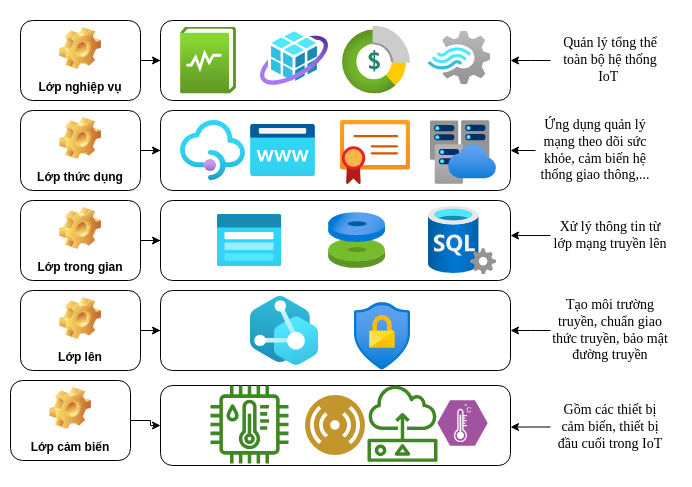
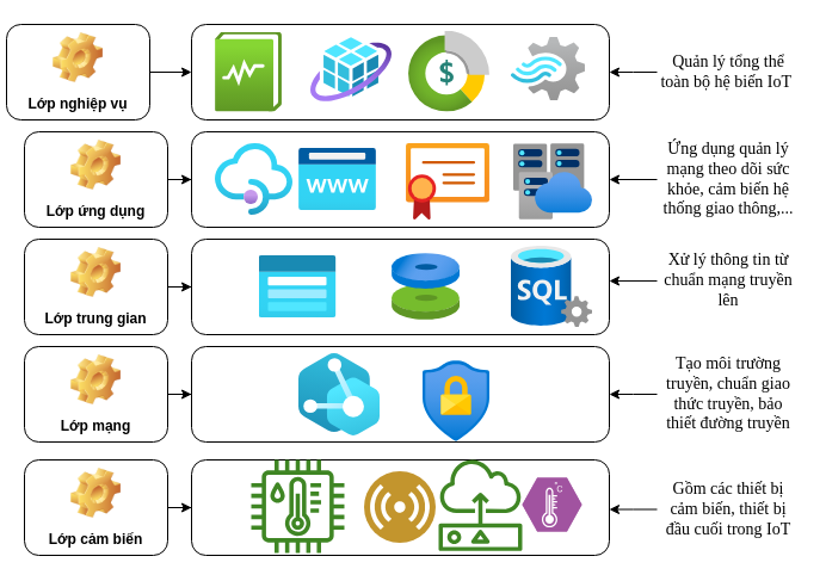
  <mxCell id="0" />
  <mxCell id="1" parent="0" />
  <mxCell id="2" value="" style="edgeStyle=orthogonalEdgeStyle;rounded=0;orthogonalLoop=1;jettySize=auto;html=1;" edge="1" parent="1" source="3" target="13"><mxGeometry relative="1" as="geometry" /></mxCell>
- <mxCell id="3" value="Lớp thức dụng" style="label;whiteSpace=wrap;html=1;align=center;verticalAlign=bottom;spacingLeft=0;spacingBottom=4;imageAlign=center;imageVerticalAlign=top;image=img/clipart/Gear_128x128.png" vertex="1" parent="1"><mxGeometry x="20" y="110" width="120" height="80" as="geometry" /></mxCell>
+ <mxCell id="3" value="Lớp ứng dụng" style="label;whiteSpace=wrap;html=1;align=center;verticalAlign=bottom;spacingLeft=0;spacingBottom=4;imageAlign=center;imageVerticalAlign=top;image=img/clipart/Gear_128x128.png" vertex="1" parent="1"><mxGeometry x="20" y="110" width="120" height="80" as="geometry" /></mxCell>
  <mxCell id="4" value="" style="edgeStyle=orthogonalEdgeStyle;rounded=0;orthogonalLoop=1;jettySize=auto;html=1;" edge="1" parent="1" source="5" target="12"><mxGeometry relative="1" as="geometry" /></mxCell>
- <mxCell id="5" value="Lớp nghiệp vụ" style="label;whiteSpace=wrap;html=1;align=center;verticalAlign=bottom;spacingLeft=0;spacingBottom=4;imageAlign=center;imageVerticalAlign=top;image=img/clipart/Gear_128x128.png" vertex="1" parent="1"><mxGeometry x="20" y="20" width="120" height="80" as="geometry" /></mxCell>
+ <mxCell id="5" value="Lớp nghiệp vụ" style="label;whiteSpace=wrap;html=1;align=center;verticalAlign=bottom;spacingLeft=0;spacingBottom=4;imageAlign=center;imageVerticalAlign=top;image=img/clipart/Gear_128x128.png" vertex="1" parent="1"><mxGeometry x="5" y="20" width="120" height="80" as="geometry" /></mxCell>
  <mxCell id="6" value="" style="edgeStyle=orthogonalEdgeStyle;rounded=0;orthogonalLoop=1;jettySize=auto;html=1;" edge="1" parent="1" source="7" target="17"><mxGeometry relative="1" as="geometry" /></mxCell>
- <mxCell id="7" value="Lớp trong gian" style="label;whiteSpace=wrap;html=1;align=center;verticalAlign=bottom;spacingLeft=0;spacingBottom=4;imageAlign=center;imageVerticalAlign=top;image=img/clipart/Gear_128x128.png" vertex="1" parent="1"><mxGeometry x="20" y="200" width="120" height="80" as="geometry" /></mxCell>
+ <mxCell id="7" value="Lớp trung gian" style="label;whiteSpace=wrap;html=1;align=center;verticalAlign=bottom;spacingLeft=0;spacingBottom=4;imageAlign=center;imageVerticalAlign=top;image=img/clipart/Gear_128x128.png" vertex="1" parent="1"><mxGeometry x="20" y="200" width="120" height="80" as="geometry" /></mxCell>
  <mxCell id="8" value="" style="edgeStyle=orthogonalEdgeStyle;rounded=0;orthogonalLoop=1;jettySize=auto;html=1;" edge="1" parent="1" source="9" target="21"><mxGeometry relative="1" as="geometry" /></mxCell>
- <mxCell id="9" value="Lớp lên" style="label;whiteSpace=wrap;html=1;align=center;verticalAlign=bottom;spacingLeft=0;spacingBottom=4;imageAlign=center;imageVerticalAlign=top;image=img/clipart/Gear_128x128.png" vertex="1" parent="1"><mxGeometry x="20" y="290" width="120" height="80" as="geometry" /></mxCell>
+ <mxCell id="9" value="Lớp mạng" style="label;whiteSpace=wrap;html=1;align=center;verticalAlign=bottom;spacingLeft=0;spacingBottom=4;imageAlign=center;imageVerticalAlign=top;image=img/clipart/Gear_128x128.png" vertex="1" parent="1"><mxGeometry x="20" y="290" width="120" height="80" as="geometry" /></mxCell>
  <mxCell id="10" value="" style="edgeStyle=orthogonalEdgeStyle;rounded=0;orthogonalLoop=1;jettySize=auto;html=1;" edge="1" parent="1" source="11" target="24"><mxGeometry relative="1" as="geometry" /></mxCell>
- <mxCell id="11" value="Lớp cảm biến" style="label;whiteSpace=wrap;html=1;align=center;verticalAlign=bottom;spacingLeft=0;spacingBottom=4;imageAlign=center;imageVerticalAlign=top;image=img/clipart/Gear_128x128.png" vertex="1" parent="1"><mxGeometry x="10" y="380" width="120" height="80" as="geometry" /></mxCell>
+ <mxCell id="11" value="Lớp cảm biến" style="label;whiteSpace=wrap;html=1;align=center;verticalAlign=bottom;spacingLeft=0;spacingBottom=4;imageAlign=center;imageVerticalAlign=top;image=img/clipart/Gear_128x128.png" vertex="1" parent="1"><mxGeometry x="20" y="385" width="120" height="80" as="geometry" /></mxCell>
  <mxCell id="12" value="" style="whiteSpace=wrap;html=1;verticalAlign=bottom;fontStyle=1;spacing=2;spacingLeft=0;rounded=1;spacingBottom=4;" vertex="1" parent="1"><mxGeometry x="160" y="20" width="350" height="80" as="geometry" /></mxCell>
  <mxCell id="13" value="" style="whiteSpace=wrap;html=1;verticalAlign=bottom;fontStyle=1;spacing=2;spacingLeft=0;rounded=1;spacingBottom=4;" vertex="1" parent="1"><mxGeometry x="160" y="110" width="350" height="80" as="geometry" /></mxCell>
  <mxCell id="14" value="" style="aspect=fixed;html=1;points=[];align=center;image;fontSize=12;image=img/lib/azure2/app_services/API_Management_Services.svg;" vertex="1" parent="1"><mxGeometry x="180" y="120" width="65" height="60" as="geometry" /></mxCell>
  <mxCell id="15" value="" style="aspect=fixed;html=1;points=[];align=center;image;fontSize=12;image=img/lib/azure2/app_services/App_Service_Domains.svg;" vertex="1" parent="1"><mxGeometry x="250" y="124" width="65" height="52" as="geometry" /></mxCell>
  <mxCell id="16" value="" style="aspect=fixed;html=1;points=[];align=center;image;fontSize=12;image=img/lib/azure2/app_services/App_Service_Certificates.svg;" vertex="1" parent="1"><mxGeometry x="340" y="120" width="70" height="64" as="geometry" /></mxCell>
  <mxCell id="17" value="" style="whiteSpace=wrap;html=1;verticalAlign=bottom;fontStyle=1;spacing=2;spacingLeft=0;rounded=1;spacingBottom=4;" vertex="1" parent="1"><mxGeometry x="160" y="200" width="350" height="80" as="geometry" /></mxCell>
  <mxCell id="18" value="" style="aspect=fixed;html=1;points=[];align=center;image;fontSize=12;image=img/lib/azure2/databases/SQL_Server.svg;" vertex="1" parent="1"><mxGeometry x="428" y="206" width="68" height="68" as="geometry" /></mxCell>
  <mxCell id="19" value="" style="aspect=fixed;html=1;points=[];align=center;image;fontSize=12;image=img/lib/azure2/compute/Disks.svg;" vertex="1" parent="1"><mxGeometry x="328" y="212" width="57.0" height="56.0" as="geometry" /></mxCell>
  <mxCell id="20" value="" style="aspect=fixed;html=1;points=[];align=center;image;fontSize=12;image=img/lib/azure2/databases/Virtual_Clusters.svg;" vertex="1" parent="1"><mxGeometry x="430" y="120" width="66" height="64" as="geometry" /></mxCell>
  <mxCell id="21" value="" style="whiteSpace=wrap;html=1;verticalAlign=bottom;fontStyle=1;spacing=2;spacingLeft=0;rounded=1;spacingBottom=4;" vertex="1" parent="1"><mxGeometry x="160" y="290" width="350" height="80" as="geometry" /></mxCell>
  <mxCell id="22" value="" style="aspect=fixed;html=1;points=[];align=center;image;fontSize=12;image=img/lib/azure2/security/Conditional_Access.svg;" vertex="1" parent="1"><mxGeometry x="354" y="302" width="56.0" height="68" as="geometry" /></mxCell>
  <mxCell id="23" value="" style="aspect=fixed;html=1;points=[];align=center;image;fontSize=12;image=img/lib/azure2/internet_of_things/Digital_Twins.svg;" vertex="1" parent="1"><mxGeometry x="250" y="296" width="68" height="69" as="geometry" /></mxCell>
  <mxCell id="24" value="" style="whiteSpace=wrap;html=1;verticalAlign=bottom;fontStyle=1;spacing=2;spacingLeft=0;rounded=1;spacingBottom=4;" vertex="1" parent="1"><mxGeometry x="160" y="385" width="350" height="80" as="geometry" /></mxCell>
  <mxCell id="25" value="" style="verticalLabelPosition=bottom;sketch=0;html=1;fillColor=#A153A0;strokeColor=#ffffff;verticalAlign=top;align=center;points=[[0,0.5,0],[0.125,0.25,0],[0.25,0,0],[0.5,0,0],[0.75,0,0],[0.875,0.25,0],[1,0.5,0],[0.875,0.75,0],[0.75,1,0],[0.5,1,0],[0.125,0.75,0]];pointerEvents=1;shape=mxgraph.cisco_safe.compositeIcon;bgIcon=mxgraph.cisco_safe.design.blank_device;resIcon=mxgraph.cisco_safe.design.sensor;" vertex="1" parent="1"><mxGeometry x="437" y="400" width="50" height="45" as="geometry" /></mxCell>
  <mxCell id="26" value="" style="aspect=fixed;perimeter=ellipsePerimeter;html=1;align=center;shadow=0;dashed=0;fontColor=#4277BB;labelBackgroundColor=#ffffff;fontSize=12;spacingTop=3;image;image=img/lib/ibm/users/sensor.svg;" vertex="1" parent="1"><mxGeometry x="305" y="395" width="60" height="60" as="geometry" /></mxCell>
  <mxCell id="27" value="" style="sketch=0;outlineConnect=0;fontColor=#232F3E;gradientColor=none;fillColor=#3F8624;strokeColor=none;dashed=0;verticalLabelPosition=bottom;verticalAlign=top;align=center;html=1;fontSize=12;fontStyle=0;aspect=fixed;pointerEvents=1;shape=mxgraph.aws4.iot_thing_temperature_humidity_sensor;" vertex="1" parent="1"><mxGeometry x="210" y="385" width="78" height="78" as="geometry" /></mxCell>
  <mxCell id="28" value="" style="sketch=0;outlineConnect=0;fontColor=#232F3E;gradientColor=none;fillColor=#3F8624;strokeColor=none;dashed=0;verticalLabelPosition=bottom;verticalAlign=top;align=center;html=1;fontSize=12;fontStyle=0;aspect=fixed;pointerEvents=1;shape=mxgraph.aws4.sensor;" vertex="1" parent="1"><mxGeometry x="367" y="383.5" width="70" height="78" as="geometry" /></mxCell>
  <mxCell id="29" value="" style="aspect=fixed;html=1;points=[];align=center;image;fontSize=12;image=img/lib/azure2/analytics/Stream_Analytics_Jobs.svg;" vertex="1" parent="1"><mxGeometry x="428" y="31" width="62" height="52.88" as="geometry" /></mxCell>
  <mxCell id="30" value="" style="aspect=fixed;html=1;points=[];align=center;image;fontSize=12;image=img/lib/azure2/management_governance/Diagnostics_Settings.svg;" vertex="1" parent="1"><mxGeometry x="180" y="26.5" width="56.0" height="67" as="geometry" /></mxCell>
  <mxCell id="31" value="" style="aspect=fixed;html=1;points=[];align=center;image;fontSize=12;image=img/lib/azure2/management_governance/Cost_Management_and_Billing.svg;" vertex="1" parent="1"><mxGeometry x="342" y="25.5" width="68" height="68" as="geometry" /></mxCell>
  <mxCell id="32" value="" style="aspect=fixed;html=1;points=[];align=center;image;fontSize=12;image=img/lib/azure2/management_governance/Managed_Applications_Center.svg;" vertex="1" parent="1"><mxGeometry x="260" y="31" width="68" height="54" as="geometry" /></mxCell>
  <mxCell id="33" value="" style="aspect=fixed;html=1;points=[];align=center;image;fontSize=12;image=img/lib/azure2/storage/Storage_Accounts_Classic.svg;" vertex="1" parent="1"><mxGeometry x="216.5" y="214" width="65" height="52" as="geometry" /></mxCell>
  <mxCell id="34" value="" style="edgeStyle=orthogonalEdgeStyle;rounded=0;orthogonalLoop=1;jettySize=auto;html=1;fontFamily=Times New Roman;fontSize=14;entryX=1;entryY=0.5;entryDx=0;entryDy=0;" edge="1" parent="1" source="35" target="13"><mxGeometry relative="1" as="geometry"><mxPoint x="520" y="152" as="targetPoint" /></mxGeometry></mxCell>
- <mxCell id="35" value="&lt;font style=&quot;font-size: 14px;&quot; face=&quot;Times New Roman&quot;&gt;Ứng dụng quản lý mạng theo dõi sức khỏe, cảm biến hệ thống giao thông,...&lt;/font&gt;" style="text;html=1;strokeColor=none;fillColor=none;align=center;verticalAlign=middle;whiteSpace=wrap;rounded=0;" vertex="1" parent="1"><mxGeometry x="535" y="115" width="120" height="70" as="geometry" /></mxCell>
+ <mxCell id="35" value="&lt;font style=&quot;font-size: 14px;&quot; face=&quot;Times New Roman&quot;&gt;Ứng dụng quản lý mạng theo dõi sức khỏe, cảm biến hệ thống giao thông,...&lt;/font&gt;" style="text;html=1;strokeColor=none;fillColor=none;align=center;verticalAlign=middle;whiteSpace=wrap;rounded=0;" vertex="1" parent="1"><mxGeometry x="550" y="115" width="120" height="70" as="geometry" /></mxCell>
  <mxCell id="36" value="" style="edgeStyle=orthogonalEdgeStyle;rounded=0;orthogonalLoop=1;jettySize=auto;html=1;fontFamily=Times New Roman;fontSize=14;" edge="1" parent="1" source="37"><mxGeometry relative="1" as="geometry"><mxPoint x="510" y="60" as="targetPoint" /></mxGeometry></mxCell>
- <mxCell id="37" value="&lt;span&gt;&lt;font face=&quot;Times New Roman&quot; style=&quot;font-size: 14px;&quot;&gt;Quản lý tổng thể toàn bộ hệ thống IoT&amp;nbsp;&lt;/font&gt;&lt;/span&gt;" style="text;html=1;strokeColor=none;fillColor=none;align=center;verticalAlign=middle;whiteSpace=wrap;rounded=0;" vertex="1" parent="1"><mxGeometry x="550" y="20" width="120" height="80" as="geometry" /></mxCell>
+ <mxCell id="37" value="&lt;span&gt;&lt;font face=&quot;Times New Roman&quot; style=&quot;font-size: 14px;&quot;&gt;Quản lý tổng thể toàn bộ hệ biến IoT&amp;nbsp;&lt;/font&gt;&lt;/span&gt;" style="text;html=1;strokeColor=none;fillColor=none;align=center;verticalAlign=middle;whiteSpace=wrap;rounded=0;" vertex="1" parent="1"><mxGeometry x="550" y="20" width="120" height="80" as="geometry" /></mxCell>
  <mxCell id="38" value="" style="edgeStyle=orthogonalEdgeStyle;rounded=0;orthogonalLoop=1;jettySize=auto;html=1;fontFamily=Times New Roman;fontSize=14;entryX=1;entryY=0.438;entryDx=0;entryDy=0;entryPerimeter=0;" edge="1" parent="1" source="39" target="17"><mxGeometry relative="1" as="geometry" /></mxCell>
- <mxCell id="39" value="&lt;font style=&quot;font-size: 14px;&quot; face=&quot;Times New Roman&quot;&gt;Xử lý thông tin từ lớp mạng truyền lên&lt;/font&gt;" style="text;html=1;strokeColor=none;fillColor=none;align=center;verticalAlign=middle;whiteSpace=wrap;rounded=0;" vertex="1" parent="1"><mxGeometry x="550" y="200" width="120" height="70" as="geometry" /></mxCell>
- <mxCell id="40" value="&lt;font style=&quot;font-size: 14px;&quot; face=&quot;Times New Roman&quot;&gt;Tạo môi trường truyền, chuẩn giao thức truyền, bảo mật đường truyền&lt;/font&gt;" style="text;html=1;strokeColor=none;fillColor=none;align=center;verticalAlign=middle;whiteSpace=wrap;rounded=0;" vertex="1" parent="1"><mxGeometry x="550" y="295" width="120" height="70" as="geometry" /></mxCell>
+ <mxCell id="39" value="&lt;font style=&quot;font-size: 14px;&quot; face=&quot;Times New Roman&quot;&gt;Xử lý thông tin từ chuẩn mạng truyền lên&lt;/font&gt;" style="text;html=1;strokeColor=none;fillColor=none;align=center;verticalAlign=middle;whiteSpace=wrap;rounded=0;" vertex="1" parent="1"><mxGeometry x="550" y="200" width="120" height="70" as="geometry" /></mxCell>
+ <mxCell id="40" value="&lt;font style=&quot;font-size: 14px;&quot; face=&quot;Times New Roman&quot;&gt;Tạo môi trường truyền, chuẩn giao thức truyền, bảo thiết đường truyền&lt;/font&gt;" style="text;html=1;strokeColor=none;fillColor=none;align=center;verticalAlign=middle;whiteSpace=wrap;rounded=0;" vertex="1" parent="1"><mxGeometry x="550" y="295" width="120" height="70" as="geometry" /></mxCell>
  <mxCell id="41" value="" style="edgeStyle=orthogonalEdgeStyle;rounded=0;orthogonalLoop=1;jettySize=auto;html=1;fontFamily=Times New Roman;fontSize=14;entryX=1;entryY=0.438;entryDx=0;entryDy=0;entryPerimeter=0;" edge="1" source="40" parent="1"><mxGeometry relative="1" as="geometry"><mxPoint x="510" y="330.04" as="targetPoint" /></mxGeometry></mxCell>
  <mxCell id="42" value="" style="edgeStyle=orthogonalEdgeStyle;rounded=0;orthogonalLoop=1;jettySize=auto;html=1;fontFamily=Times New Roman;fontSize=14;entryX=1;entryY=0.438;entryDx=0;entryDy=0;entryPerimeter=0;" edge="1" source="43" parent="1"><mxGeometry relative="1" as="geometry"><mxPoint x="510" y="426.54" as="targetPoint" /></mxGeometry></mxCell>
  <mxCell id="43" value="&lt;font style=&quot;font-size: 14px;&quot; face=&quot;Times New Roman&quot;&gt;Gồm các thiết bị cảm biến, thiết bị đầu cuối trong IoT&lt;/font&gt;" style="text;html=1;strokeColor=none;fillColor=none;align=center;verticalAlign=middle;whiteSpace=wrap;rounded=0;" vertex="1" parent="1"><mxGeometry x="550" y="391.5" width="120" height="70" as="geometry" /></mxCell>
